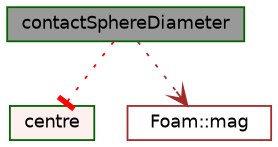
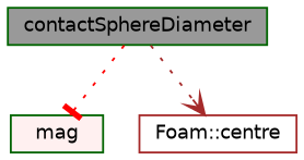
  digraph {
    rankdir=TB
    node [color=darkgreen fontname=Helvetica fontsize=10 shape=box style=filled]
    edge [fontname=Helvetica fontsize=10 labelfontname=Helvetica labelfontsize=10 style=dotted]
    n1 [fillcolor=grey60 fontcolor=black height=0.2 label=contactSphereDiameter width=0.4]
-   n2 [fillcolor="#FFF0F0" height=0.2 label=centre width=0.4]
-   n3 [color=brown fillcolor=white height=0.2 label="Foam::mag" width=0.4]
+   n2 [fillcolor="#FFF0F0" height=0.2 label=mag width=0.4]
+   n3 [color=brown fillcolor=white height=0.2 label="Foam::centre" width=0.4]
    n1 -> n2 [arrowhead=tee color=red]
    n1 -> n3 [arrowhead=vee color=brown]
  }
